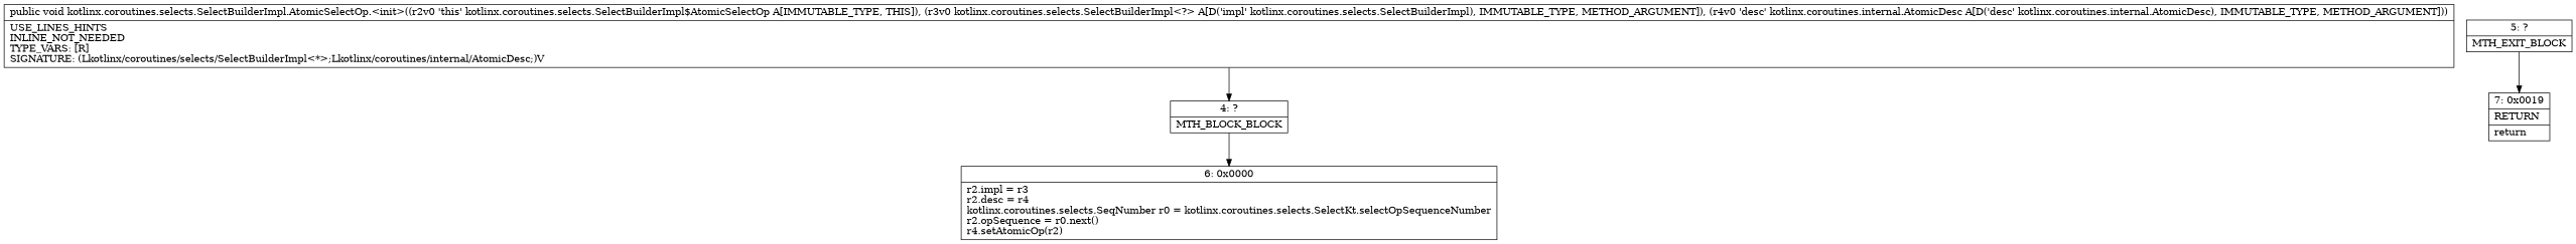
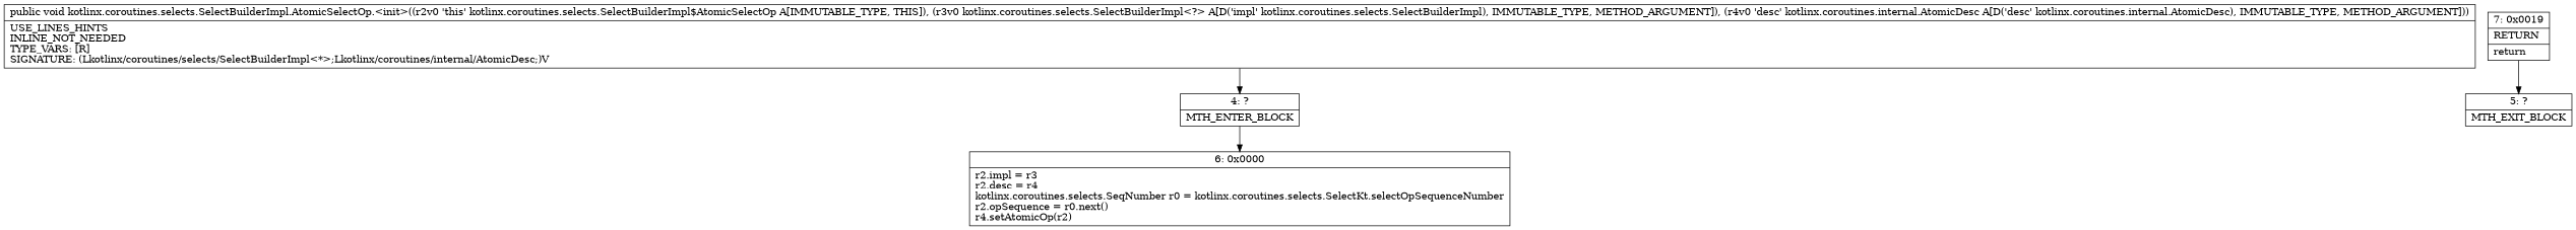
  digraph {
    node [shape=record]
-   n1 [label="{4\:\ ?|MTH_BLOCK_BLOCK\l}"]
+   n1 [label="{4\:\ ?|MTH_ENTER_BLOCK\l}"]
    n2 [label="{6\:\ 0x0000|r2.impl = r3\lr2.desc = r4\lkotlinx.coroutines.selects.SeqNumber r0 = kotlinx.coroutines.selects.SelectKt.selectOpSequenceNumber\lr2.opSequence = r0.next()\lr4.setAtomicOp(r2)\l}"]
    n3 [label="{7\:\ 0x0019|RETURN\l|return\l}"]
    n4 [label="{5\:\ ?|MTH_EXIT_BLOCK\l}"]
    n5 [label="{public void kotlinx.coroutines.selects.SelectBuilderImpl.AtomicSelectOp.\<init\>((r2v0 'this' kotlinx.coroutines.selects.SelectBuilderImpl$AtomicSelectOp A[IMMUTABLE_TYPE, THIS]), (r3v0 kotlinx.coroutines.selects.SelectBuilderImpl\<?\> A[D('impl' kotlinx.coroutines.selects.SelectBuilderImpl), IMMUTABLE_TYPE, METHOD_ARGUMENT]), (r4v0 'desc' kotlinx.coroutines.internal.AtomicDesc A[D('desc' kotlinx.coroutines.internal.AtomicDesc), IMMUTABLE_TYPE, METHOD_ARGUMENT]))  | USE_LINES_HINTS\lINLINE_NOT_NEEDED\lTYPE_VARS: [R]\lSIGNATURE: (Lkotlinx\/coroutines\/selects\/SelectBuilderImpl\<*\>;Lkotlinx\/coroutines\/internal\/AtomicDesc;)V\l}"]
    n1 -> n2
-   n4 -> n3
+   n3 -> n4
    n5 -> n1
  }
